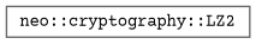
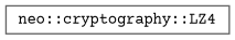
  digraph {
    rankdir=LR
    fontname="Courier Prime"
-   n1 [color=grey40 fillcolor=white fontname="Courier Prime" fontsize=10 height=0.2 label="neo::cryptography::LZ2" shape=box style=filled width=0.4]
+   n1 [color=grey40 fillcolor=white fontname="Courier Prime" fontsize=10 height=0.2 label="neo::cryptography::LZ4" shape=box style=filled width=0.4]
  }
